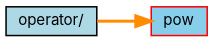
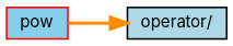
  digraph {
    rankdir=LR
    fontname=Inter
    node [fontname=Inter fontsize=10 shape=record style=filled]
    n1 [color=black fillcolor=lightblue fontcolor=black height=0.2 label="operator/" width=0.4]
    n2 [color=red height=0.2 label=pow width=0.4 fillcolor=skyblue]
-   n1 -> n2 [color=darkorange fontname=Inter fontsize=10 labelfontname=FreeSans labelfontsize=10 style=bold]
+   n2 -> n1 [color=darkorange fontname=Inter fontsize=10 labelfontname=FreeSans labelfontsize=10 style=bold]
  }
